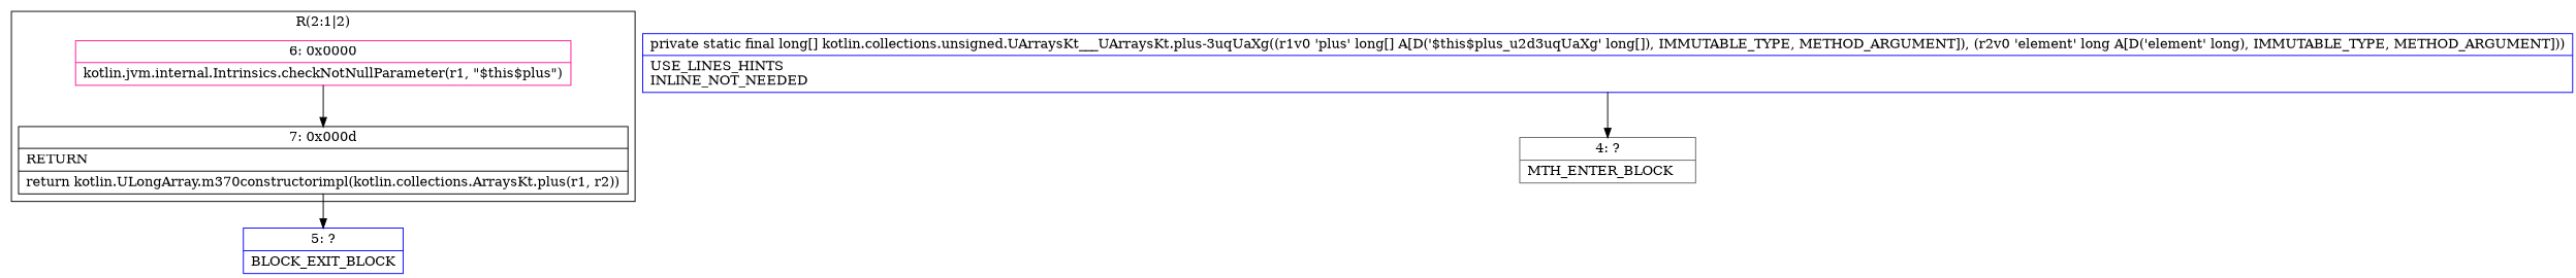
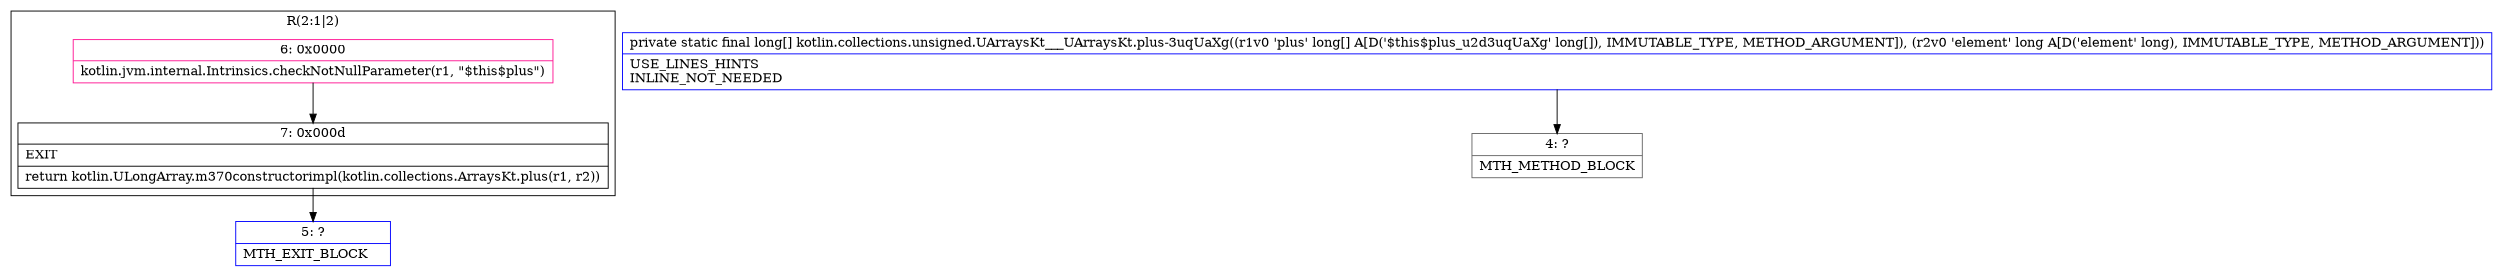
  digraph {
    node [color=blue shape=record]
    n1 [color=deeppink label="{6\:\ 0x0000|kotlin.jvm.internal.Intrinsics.checkNotNullParameter(r1, \"$this$plus\")\l}"]
-   n2 [color=black label="{7\:\ 0x000d|RETURN\l|return kotlin.ULongArray.m370constructorimpl(kotlin.collections.ArraysKt.plus(r1, r2))\l}"]
-   n3 [label="{5\:\ ?|BLOCK_EXIT_BLOCK\l}"]
-   n4 [color=gray40 label="{4\:\ ?|MTH_ENTER_BLOCK\l}"]
+   n2 [color=black label="{7\:\ 0x000d|EXIT\l|return kotlin.ULongArray.m370constructorimpl(kotlin.collections.ArraysKt.plus(r1, r2))\l}"]
+   n3 [label="{5\:\ ?|MTH_EXIT_BLOCK\l}"]
+   n4 [color=gray40 label="{4\:\ ?|MTH_METHOD_BLOCK\l}"]
    n5 [label="{private static final long[] kotlin.collections.unsigned.UArraysKt___UArraysKt.plus\-3uqUaXg((r1v0 'plus' long[] A[D('$this$plus_u2d3uqUaXg' long[]), IMMUTABLE_TYPE, METHOD_ARGUMENT]), (r2v0 'element' long A[D('element' long), IMMUTABLE_TYPE, METHOD_ARGUMENT]))  | USE_LINES_HINTS\lINLINE_NOT_NEEDED\l}"]
    subgraph cluster_1 {
      label="R(2:1|2)"
      n1
      n2
    }
    n1 -> n2
    n2 -> n3
    n5 -> n4
  }
